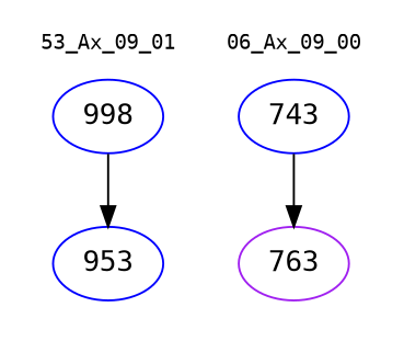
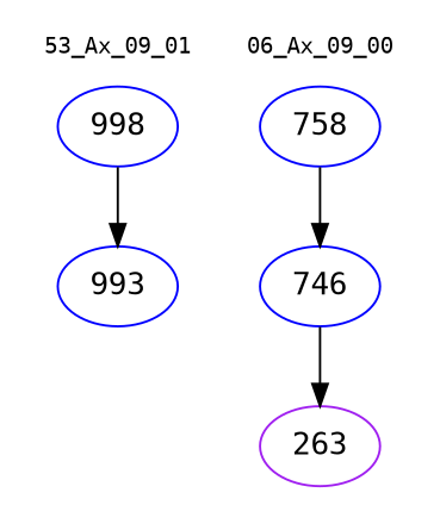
  digraph {
    fontname="DejaVu Sans Mono"
    node [color=blue fontname="DejaVu Sans Mono"]
    edge [color=black fontname="DejaVu Sans Mono"]
    n1 [label=998]
-   n2 [label=953]
-   n4 [label=743]
-   n5 [color=purple label=763]
+   n2 [label=993]
+   n3 [label=758]
+   n4 [label=746]
+   n5 [color=purple label=263]
    subgraph cluster_1 {
      color=white
      fontsize=10
      label="53_Ax_09_01"
      n1
      n2
    }
    subgraph cluster_2 {
      color=white
      fontsize=10
      label="06_Ax_09_00"
+     n3
      n4
      n5
    }
    n1 -> n2
+   n3 -> n4
    n4 -> n5
  }
